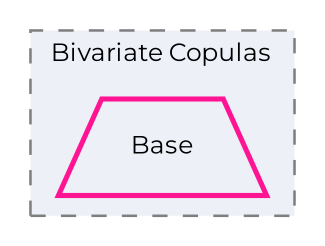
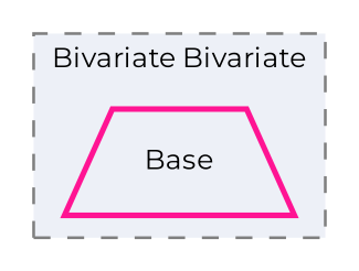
  digraph {
    compound=true
    fontname=Montserrat
    n1 [color=deeppink fillcolor="#edf0f7" fontname=Montserrat fontsize=10 height=0.2 label=Base shape=trapezium style="filled,bold" width=0.4]
    subgraph cluster_1 {
      bgcolor="#edf0f7"
      fontsize=10
-     label="Bivariate Copulas"
+     label="Bivariate Bivariate"
      pencolor=grey50
      style="filled,dashed"
      n1
    }
  }
